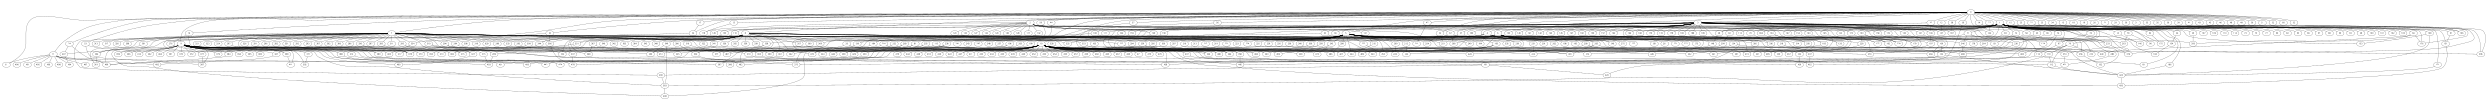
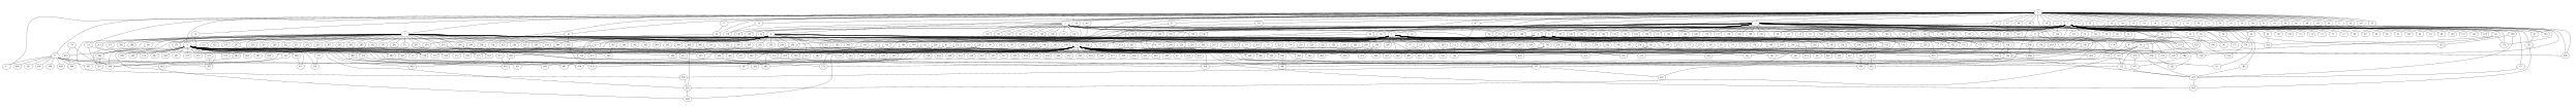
  graph {
    fontname="Open Sans"
    node [fontname="Open Sans"]
    edge [fontname="Open Sans"]
    0
    1
    2
    3
    4
    5
    6
    7
    8
    9
    10
    11
    12
    13
    14
    15
    16
    17
    18
    19
    20
    21
    22
    23
    24
    25
    26
    27
    28
    29
    30
    31
    32
    33
    34
    35
    36
    37
    38
    39
    40
    41
    42
    43
    44
    45
    46
    47
    48
    49
    50
    51
    52
    53
    54
    55
    56
    57
    58
    59
    60
    61
    62
    318
    63
    64
    65
    66
    67
    68
    69
    70
    71
    72
    73
    74
    75
    76
    77
    78
    79
    80
    81
    82
    83
    84
    85
    86
    87
    88
    89
    90
    91
    92
    93
    94
    95
    96
    97
    98
    99
    100
    101
    102
    103
    n106 [label=904]
    105
    106
    107
    108
    109
    110
    111
    112
    113
    114
    115
    278
    128
    130
    131
    132
    129
    116
    117
    118
    119
    120
    121
    122
    123
    124
    125
    126
    127
    133
    134
    135
    136
    137
    138
    139
    140
    141
    142
    143
    144
    145
    146
    147
    148
    149
    150
    151
    152
    153
    154
    155
+   156
    157
    158
    159
    160
    161
    162
    163
    164
    165
    166
    167
    168
    169
    170
    171
    172
    173
    174
    175
    176
    177
    178
    179
    180
    181
    182
    183
    184
    185
    186
    187
    188
    189
    190
    191
    192
    193
    194
    195
    196
    197
    198
    199
    200
    201
    202
    203
    256
    258
    257
    204
    205
    206
    207
    208
    209
    210
    211
    212
    213
    214
    215
    216
    217
    218
    219
    220
    221
    222
    223
    224
    225
    226
    227
    228
    229
    230
    231
    232
    233
    234
    235
    236
    237
    238
    239
    240
    241
    242
    243
    244
    245
    246
    247
    248
    249
    250
    251
    252
    253
    254
    255
    259
    260
    261
    262
    263
    264
    265
    266
    267
    268
    269
    270
    n274 [label=771]
    272
    273
    274
    275
    276
    277
+   279
    280
    281
    282
    283
    284
    285
    286
    287
    288
    289
    290
    291
    292
    293
    294
    295
    296
    297
    298
    299
    300
    301
    302
    303
    304
    305
    306
    307
    308
    309
    310
    311
    312
    313
    314
    315
    316
    317
    319
    320
    321
    322
    323
    324
    325
    326
    327
    328
    n330 [label=629]
    330
    331
    332
    333
    334
    335
    336
    337
    338
    339
    340
    341
    342
    343
    344
    345
    346
    347
    348
    349
    350
    351
    352
    353
    354
    355
    356
    357
    358
    359
    360
    361
    362
    363
    364
    365
    366
    367
    368
    369
    384
    386
    387
    388
    389
    390
    385
    392
    393
    394
    395
    396
    397
    398
    399
    400
    401
    402
    403
    404
    405
    406
    407
    408
    409
    410
    411
    412
    413
    414
    415
    416
    417
    391
    370
    371
    372
    373
    374
    375
    376
    377
    378
    379
    380
    381
    382
    383
    418
    419
    420
    421
    422
    423
    424
    425
    426
    427
    428
    429
    430
    431
    432
    433
    434
    435
+   436
    437
    438
    439
    440
    441
    442
    443
    444
    445
    446
    447
    448
    449
    450
    451
    452
    453
    454
    455
    456
    457
    458
    459
    460
    461
    462
    463
    464
    465
    466
    467
    468
    469
    470
    471
    472
    473
    474
    475
    476
    477
    478
    479
    480
    481
    482
    483
    484
    485
    486
    487
    488
    489
    490
    491
    492
    493
    494
    495
    496
    497
    498
    499
    0 -- 1
    0 -- 2
    0 -- 3
    0 -- 4
    0 -- 5
    0 -- 6
    0 -- 7
    0 -- 8
    0 -- 9
    0 -- 10
    0 -- 11
    0 -- 12
    0 -- 13
    0 -- 14
    0 -- 15
    0 -- 16
    0 -- 17
    0 -- 18
    0 -- 19
    0 -- 20
    0 -- 21
    0 -- 22
    0 -- 23
-   0 -- 24
    0 -- 25
    0 -- 26
    0 -- 27
    0 -- 28
    0 -- 29
    0 -- 30
    0 -- 31
    0 -- 32
    0 -- 33
    0 -- 34
    0 -- 35
    0 -- 36
    0 -- 37
    0 -- 38
    0 -- 39
    0 -- 40
    0 -- 41
    0 -- 42
    0 -- 43
    0 -- 44
    0 -- 45
    0 -- 46
    0 -- 47
    0 -- 48
    0 -- 49
    0 -- 50
    0 -- 51
    0 -- 52
    0 -- 53
    0 -- 54
    0 -- 55
    0 -- 56
    0 -- 57
    0 -- 58
    0 -- 59
    0 -- 60
    0 -- 61
    0 -- 62
    0 -- 318
    1 -- 63
    1 -- 64
    1 -- 65
    1 -- 66
    1 -- 67
    1 -- 68
    1 -- 69
    1 -- 70
    1 -- 71
    1 -- 72
    1 -- 73
    1 -- 74
    1 -- 75
    1 -- 76
    1 -- 77
    1 -- 78
    1 -- 79
    1 -- 80
    1 -- 81
    1 -- 82
    1 -- 83
    1 -- 84
    1 -- 85
    1 -- 86
    1 -- 87
    1 -- 88
    1 -- 89
    1 -- 90
    1 -- 91
    1 -- 92
    1 -- 93
    1 -- 94
    1 -- 95
    1 -- 96
    1 -- 97
    1 -- 98
    1 -- 99
    1 -- 100
    1 -- 101
    1 -- 102
    1 -- 103
    1 -- n106
    1 -- 105
    1 -- 106
    1 -- 107
    1 -- 108
    1 -- 109
    1 -- 110
    1 -- 111
    1 -- 112
    1 -- 113
    1 -- 114
    1 -- 115
    1 -- 278
    2 -- 67
    2 -- 128
    2 -- 130
    2 -- 131
    2 -- 132
    2 -- 129
    2 -- 116
    2 -- 117
    2 -- 118
    2 -- 119
    2 -- 120
    2 -- 121
    2 -- 122
    2 -- 123
    2 -- 124
    2 -- 125
    2 -- 126
    2 -- 127
    3 -- 133
    3 -- 134
    3 -- 135
    3 -- 136
    3 -- 137
    3 -- 138
    3 -- 139
    3 -- 140
    3 -- 141
    3 -- 142
    3 -- 143
    3 -- 144
    3 -- 145
    3 -- 146
    3 -- 147
    3 -- 148
    3 -- 149
    3 -- 150
    3 -- 151
    3 -- 152
    3 -- 153
    3 -- 154
    3 -- 155
+   3 -- 156
    3 -- 157
    3 -- 158
    3 -- 159
    3 -- 160
    3 -- 161
    3 -- 162
    3 -- 163
    3 -- 164
    3 -- 165
    3 -- 166
    3 -- 167
    3 -- 168
    3 -- 169
    3 -- 170
    3 -- 171
    3 -- 172
    3 -- 173
    3 -- 174
    3 -- 175
    3 -- 176
    3 -- 177
    3 -- 178
    3 -- 179
    3 -- 180
    3 -- 181
    3 -- 182
    3 -- 183
    3 -- 184
    3 -- 185
    3 -- 186
    3 -- 187
    3 -- 188
    3 -- 189
    3 -- 190
    3 -- 191
    3 -- 192
    3 -- 193
    4 -- 194
    4 -- 195
    4 -- 196
    4 -- 197
    4 -- 198
    4 -- 199
    4 -- 200
    4 -- 201
    4 -- 202
    4 -- 203
    5 -- 256
    5 -- 258
    5 -- 257
    5 -- 204
    5 -- 205
    5 -- 206
    5 -- 207
    5 -- 208
    5 -- 209
    5 -- 210
    5 -- 211
    5 -- 212
    5 -- 213
    5 -- 214
    5 -- 215
    5 -- 216
    5 -- 217
    5 -- 218
    5 -- 219
    5 -- 220
    5 -- 221
    5 -- 222
    5 -- 223
    5 -- 224
    5 -- 225
    5 -- 226
    5 -- 227
    5 -- 228
    5 -- 229
    5 -- 230
    5 -- 231
    5 -- 232
    5 -- 233
    5 -- 234
    5 -- 235
    5 -- 236
    5 -- 237
    5 -- 238
    5 -- 239
    5 -- 240
    5 -- 241
    5 -- 242
    5 -- 243
    5 -- 244
    5 -- 245
    5 -- 246
    5 -- 247
    5 -- 248
    5 -- 249
    5 -- 250
    5 -- 251
    5 -- 252
    5 -- 253
    5 -- 254
    5 -- 255
    6 -- 278
    6 -- 249
    6 -- 259
    6 -- 260
    6 -- 261
    6 -- 262
    6 -- 263
    6 -- 264
    6 -- 265
    6 -- 266
    6 -- 267
    6 -- 268
    6 -- 269
    6 -- 270
    6 -- n274
    6 -- 272
    6 -- 273
    6 -- 274
    6 -- 275
    6 -- 276
    6 -- 277
+   6 -- 279
    6 -- 280
    6 -- 281
    7 -- 318
    7 -- 268
    7 -- 282
    7 -- 283
    7 -- 284
    7 -- 285
    7 -- 286
    7 -- 287
    7 -- 288
    7 -- 289
    7 -- 290
    7 -- 291
    7 -- 292
    7 -- 293
    7 -- 294
    7 -- 295
    7 -- 296
    7 -- 297
    7 -- 298
    7 -- 299
    7 -- 300
    7 -- 301
    7 -- 302
    7 -- 303
    7 -- 304
    7 -- 305
    7 -- 306
    7 -- 307
    7 -- 308
    7 -- 309
    7 -- 310
    7 -- 311
    7 -- 312
    7 -- 313
    7 -- 314
    7 -- 315
    7 -- 316
    7 -- 317
    7 -- 319
    7 -- 320
    7 -- 321
    7 -- 322
    7 -- 323
    7 -- 324
    7 -- 325
    7 -- 326
    7 -- 327
    7 -- 328
    7 -- n330
    7 -- 330
    7 -- 331
    7 -- 332
    7 -- 333
    7 -- 334
    8 -- 335
    8 -- 336
    8 -- 337
    8 -- 338
    8 -- 339
    8 -- 340
    8 -- 341
    8 -- 342
    8 -- 343
    8 -- 344
    8 -- 345
    8 -- 346
    8 -- 347
    8 -- 348
    8 -- 349
    8 -- 350
    8 -- 351
    8 -- 352
    8 -- 353
    8 -- 354
    8 -- 355
    8 -- 356
    8 -- 357
    8 -- 358
    8 -- 359
    8 -- 360
    8 -- 361
    8 -- 362
    8 -- 363
    8 -- 364
    8 -- 365
    8 -- 366
    8 -- 367
    8 -- 368
    8 -- 369
    9 -- 384
    9 -- 386
    9 -- 387
    9 -- 388
    9 -- 389
    9 -- 390
    9 -- 385
    9 -- 392
    9 -- 393
    9 -- 394
    9 -- 395
    9 -- 396
    9 -- 397
    9 -- 398
    9 -- 399
    9 -- 400
    9 -- 401
    9 -- 402
    9 -- 403
    9 -- 404
    9 -- 405
    9 -- 406
    9 -- 407
    9 -- 408
    9 -- 409
    9 -- 410
    9 -- 411
    9 -- 412
    9 -- 413
    9 -- 414
    9 -- 415
    9 -- 416
    9 -- 417
    9 -- 391
    9 -- 370
    9 -- 371
    9 -- 372
    9 -- 373
    9 -- 374
    9 -- 375
    9 -- 376
    9 -- 377
    9 -- 378
    9 -- 379
    9 -- 380
    9 -- 381
    9 -- 382
    9 -- 383
    10 -- 418
    10 -- 419
    10 -- 420
    10 -- 421
    10 -- 422
    10 -- 423
    10 -- 424
    10 -- 425
    10 -- 426
    10 -- 427
    10 -- 428
    10 -- 429
    10 -- 430
    10 -- 431
    10 -- 432
    10 -- 433
    10 -- 434
    10 -- 435
+   10 -- 436
    10 -- 437
    10 -- 438
    10 -- 439
    10 -- 440
    10 -- 441
    10 -- 442
    10 -- 443
    10 -- 444
    10 -- 445
    10 -- 446
    10 -- 447
    10 -- 448
    10 -- 449
    10 -- 450
    10 -- 451
    10 -- 452
    10 -- 453
    10 -- 454
    10 -- 455
    10 -- 456
    10 -- 457
    10 -- 458
    10 -- 459
    10 -- 460
    10 -- 461
    10 -- 462
    10 -- 463
    10 -- 464
    10 -- 465
    10 -- 466
    10 -- 467
    10 -- 468
    10 -- 469
    10 -- 470
    10 -- 471
    10 -- 472
    10 -- 473
    10 -- 474
    10 -- 475
    10 -- 476
    10 -- 477
    10 -- 478
    10 -- 479
    10 -- 480
    10 -- 481
    10 -- 482
    10 -- 483
    10 -- 484
    10 -- 485
    10 -- 486
    10 -- 487
    10 -- 488
    10 -- 489
    11 -- 61
    11 -- 490
    11 -- 491
    11 -- 492
    11 -- 493
    11 -- 494
    11 -- 495
    11 -- 496
    11 -- 497
    11 -- 498
    11 -- 499
    12 -- 137
    14 -- 97
    15 -- 106
    16 -- 276
    16 -- 378
    17 -- 54
    22 -- 376
    23 -- 396
    24 -- 407
    24 -- 499
    25 -- 176
    26 -- 413
    26 -- 447
    27 -- 144
    27 -- 233
    27 -- 374
    28 -- 409
    32 -- 251
    32 -- 254
    34 -- 396
    37 -- 480
    38 -- 187
    40 -- n330
    40 -- 366
    42 -- 68
    42 -- 136
    44 -- 369
    47 -- 211
    53 -- 387
    53 -- 451
    54 -- 298
    55 -- 118
    56 -- 227
    57 -- 184
    57 -- 192
    57 -- 251
    58 -- 233
    58 -- 485
    59 -- 360
    63 -- 146
    64 -- 154
    65 -- 246
    65 -- 499
    66 -- 176
    66 -- 356
    66 -- 443
    67 -- 139
    67 -- 194
    67 -- 268
    67 -- 351
    67 -- 419
    68 -- 148
    69 -- 356
    70 -- 336
    71 -- 314
    71 -- 346
    71 -- 445
    71 -- 462
    72 -- 131
    74 -- 124
    74 -- 232
    76 -- 97
    78 -- 90
    78 -- 263
    79 -- 119
    79 -- 216
    79 -- 468
    79 -- 483
    81 -- 390
    81 -- 415
    83 -- 264
    84 -- 192
    91 -- 151
    92 -- 299
    94 -- 239
    94 -- 338
    95 -- 430
    96 -- 230
    97 -- 116
    99 -- 175
    103 -- 228
    103 -- 274
    103 -- 461
    n106 -- 250
    108 -- 153
    108 -- 423
    110 -- 309
    110 -- 344
    111 -- 397
    112 -- 305
    115 -- 380
    115 -- 426
    132 -- 357
    132 -- 487
    129 -- 259
    129 -- 426
    116 -- 181
    116 -- 191
    119 -- 312
    119 -- 383
    120 -- 424
    121 -- 215
    133 -- 169
    134 -- 185
    134 -- 441
    136 -- 197
    138 -- 265
    138 -- 352
    139 -- 354
    148 -- 381
    149 -- 334
    149 -- 341
    151 -- 456
    152 -- 481
    154 -- 160
    155 -- 283
    155 -- 333
+   156 -- 446
+   156 -- 497
    158 -- 179
    159 -- 365
    161 -- 466
    163 -- 419
    164 -- 325
    165 -- 177
    167 -- 126
    169 -- 232
    169 -- 466
    171 -- 423
    172 -- 390
    173 -- 274
    180 -- 486
    182 -- 414
    184 -- 482
    185 -- 432
    186 -- 423
    190 -- 464
    191 -- 220
    191 -- 290
    193 -- 253
    193 -- 343
    193 -- 427
    196 -- 337
    196 -- 408
    197 -- 270
    199 -- 470
    200 -- 430
    200 -- 489
    203 -- 362
    256 -- 262
    258 -- 463
    208 -- 486
    209 -- 226
    212 -- 242
    214 -- 269
    214 -- 347
    215 -- 244
    218 -- 270
    222 -- 253
    227 -- 463
    228 -- 332
    230 -- 488
    231 -- 414
    232 -- 386
    232 -- 375
    232 -- 423
    233 -- 376
    234 -- 256
    234 -- 449
    237 -- 462
    238 -- 361
    238 -- 458
    245 -- 438
    245 -- 473
    252 -- 410
    255 -- 289
    255 -- 375
    259 -- 484
    260 -- 303
    260 -- 382
    265 -- 267
    265 -- 381
    265 -- 428
    266 -- 447
    276 -- 398
    280 -- 421
    284 -- 425
    284 -- 482
    285 -- 378
    289 -- 403
    290 -- 383
    294 -- 337
    295 -- 415
    297 -- 389
    299 -- 472
    300 -- 354
    301 -- 304
    303 -- 312
    303 -- 401
    304 -- 319
+   308 -- 436
    309 -- 417
    310 -- 327
    310 -- 352
    312 -- 423
    315 -- 403
    316 -- 487
    322 -- 470
    327 -- 400
    328 -- 464
    330 -- 378
    332 -- 409
    334 -- 405
    335 -- 381
    337 -- 478
    338 -- 393
    338 -- 403
    344 -- 378
    346 -- 488
    347 -- 499
    349 -- 380
    349 -- 383
    351 -- 373
    353 -- 358
    354 -- 482
    358 -- 445
    361 -- 397
    366 -- 478
    367 -- 368
    367 -- 477
    384 -- 499
    388 -- 442
    398 -- 411
    407 -- 494
    410 -- 468
    412 -- 474
    371 -- 392
    374 -- 421
    377 -- 387
    383 -- 408
    423 -- 456
    429 -- 492
    437 -- 462
    450 -- 493
  }
